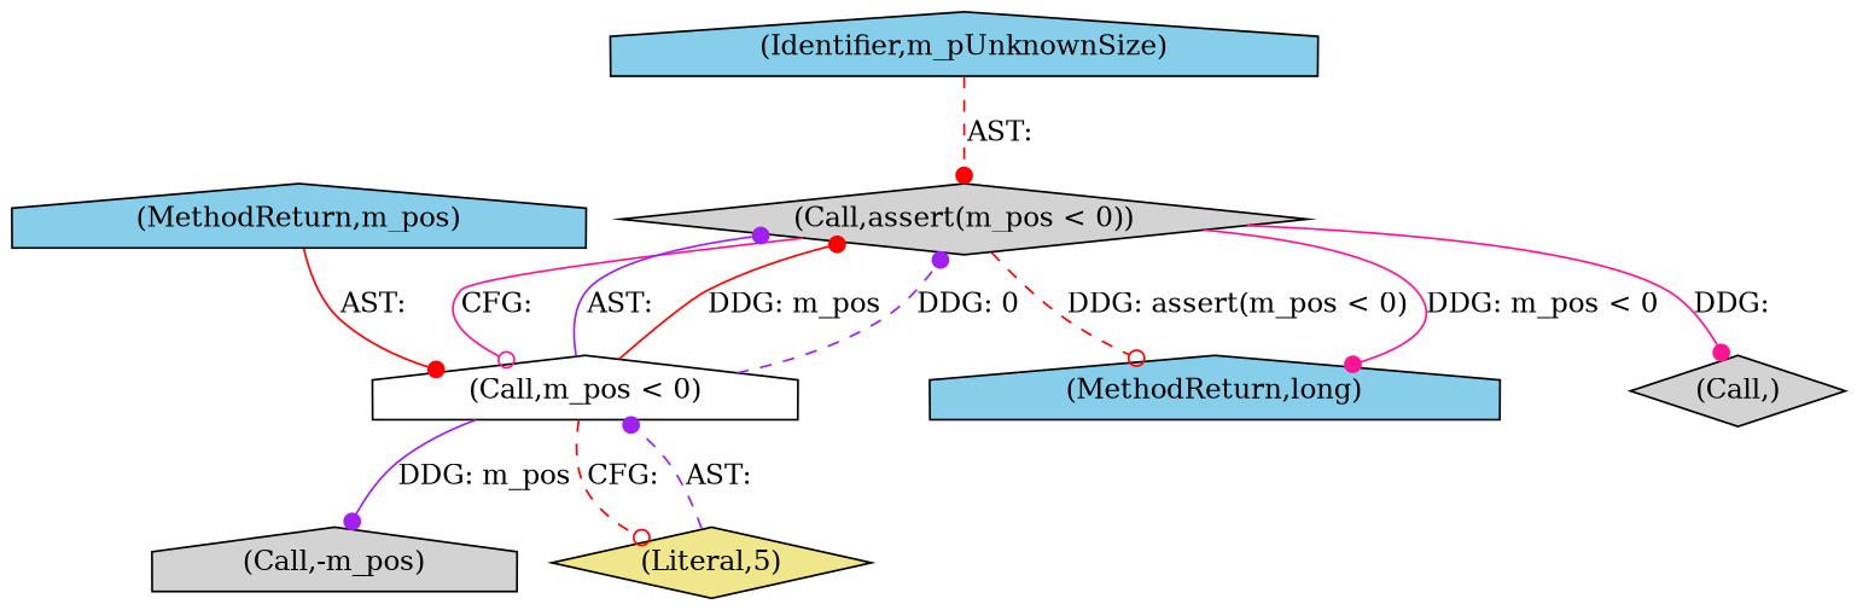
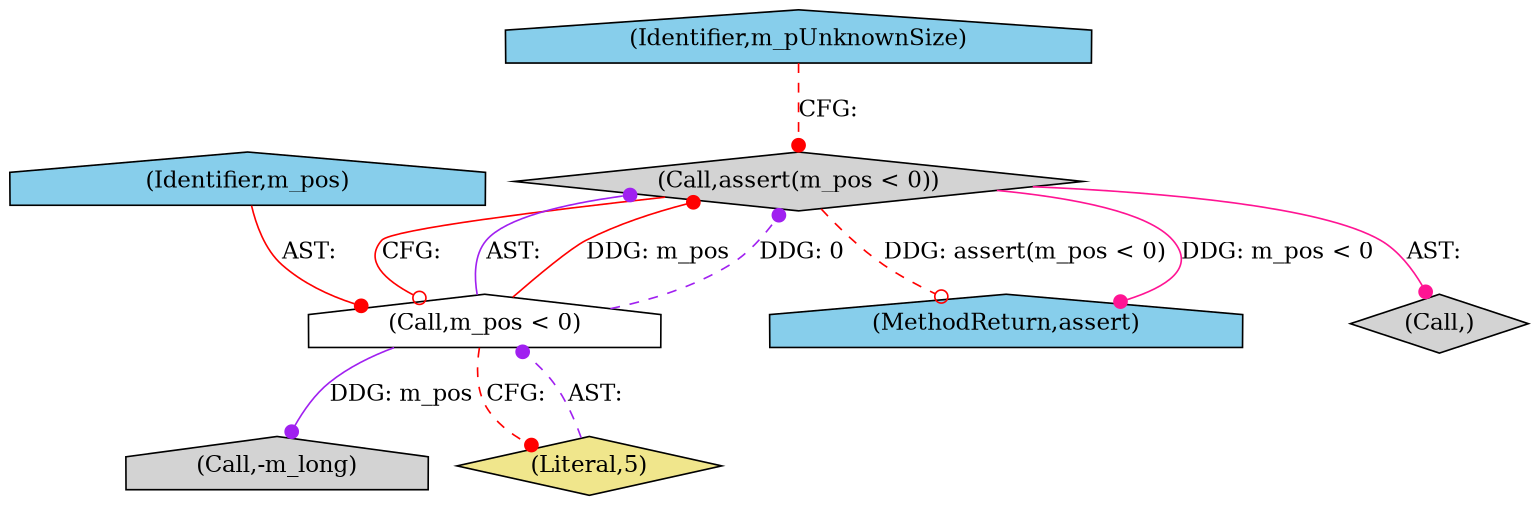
  digraph {
    node [fillcolor=lightgrey shape=house style=filled]
    edge [arrowhead=dot color=red style=solid]
    n1 [label="(Call,assert(m_pos < 0))" shape=diamond]
    n2 [fillcolor=white label="(Call,m_pos < 0)"]
-   n3 [fillcolor=skyblue label="(MethodReturn,long)"]
+   n3 [fillcolor=skyblue label="(MethodReturn,assert)"]
    n4 [label="(Call,)" shape=diamond]
-   n5 [label="(Call,-m_pos)"]
+   n5 [label="(Call,-m_long)"]
    n6 [fillcolor=khaki label="(Literal,5)" shape=diamond]
-   n7 [fillcolor=skyblue label="(MethodReturn,m_pos)"]
+   n7 [fillcolor=skyblue label="(Identifier,m_pos)"]
    n8 [fillcolor=skyblue label="(Identifier,m_pUnknownSize)"]
-   n1 -> n2 [arrowhead=odot color=deeppink label="CFG: "]
+   n1 -> n2 [arrowhead=odot label="CFG: "]
    n1 -> n3 [color=deeppink label="DDG: m_pos < 0"]
    n1 -> n3 [arrowhead=odot label="DDG: assert(m_pos < 0)" style=dashed]
-   n1 -> n4 [color=deeppink label="DDG: "]
+   n1 -> n4 [color=deeppink label="AST: "]
    n2 -> n1 [color=purple label="AST: "]
    n2 -> n1 [label="DDG: m_pos"]
    n2 -> n1 [color=purple label="DDG: 0" style=dashed]
    n2 -> n5 [color=purple label="DDG: m_pos"]
-   n2 -> n6 [arrowhead=odot label="CFG: " style=dashed]
+   n2 -> n6 [label="CFG: " style=dashed]
    n6 -> n2 [color=purple label="AST: " style=dashed]
    n7 -> n2 [label="AST: "]
-   n8 -> n1 [label="AST: " style=dashed]
+   n8 -> n1 [label="CFG: " style=dashed]
  }
